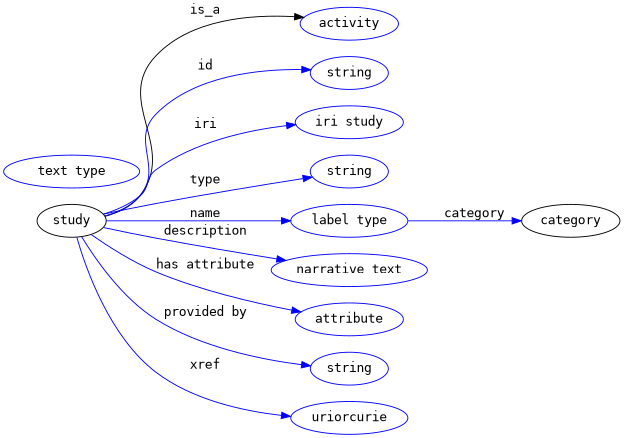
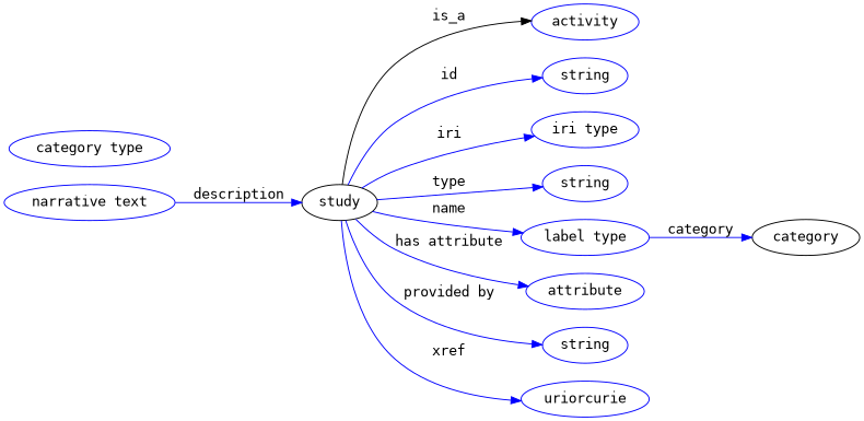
  digraph {
    fontname="DejaVu Sans Mono"
    rankdir=LR
    node [fontname="DejaVu Sans Mono" color=blue]
    edge [fontname="DejaVu Sans Mono" color=blue style=solid]
    n1 [height=0.5 label=study width=1.011 color=""]
    activity [height=0.5 width=1.2638]
    n3 [height=0.5 label=string width=1.0652]
-   n4 [height=0.5 label="iri study" width=1.2277]
+   n4 [height=0.5 label="iri type" width=1.2277]
    n5 [height=0.5 label=string width=1.0652]
    n6 [height=0.5 label="label type" width=1.5707]
    n7 [height=0.5 label="narrative text" width=2.0943]
    n8 [height=0.5 label=attribute width=1.4443]
    n9 [height=0.5 label=string width=1.0652]
    n10 [height=0.5 label=uriorcurie width=1.5887]
    category [height=0.5 width=1.4263 color=""]
-   n12 [height=0.5 label="text type" width=2.0762]
+   n12 [height=0.5 label="category type" width=2.0762]
    n1 -> activity [label=is_a color="" style=""]
    n1 -> n3 [label=id]
    n1 -> n4 [label=iri]
    n1 -> n5 [label=type]
    n1 -> n6 [label=name]
-   n1 -> n7 [label=description]
+   n7 -> n1 [label=description]
    n1 -> n8 [label="has attribute"]
    n1 -> n9 [label="provided by"]
    n1 -> n10 [label=xref]
    n6 -> category [label=category]
  }
